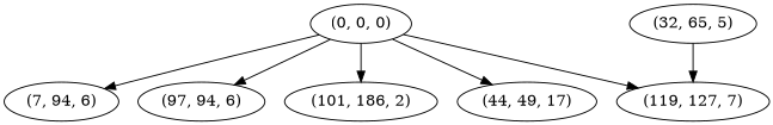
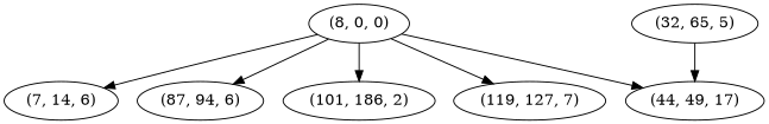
  digraph {
-   "(0, 0, 0)"
-   "(7, 14, 6)" [label="(7, 94, 6)"]
-   "(87, 94, 6)" [label="(97, 94, 6)"]
+   "(0, 0, 0)" [label="(8, 0, 0)"]
+   "(7, 14, 6)"
+   "(87, 94, 6)"
    n4 [label="(101, 186, 2)"]
    n5 [label="(119, 127, 7)"]
    "(44, 49, 17)"
    "(32, 65, 5)"
    "(0, 0, 0)" -> "(7, 14, 6)"
    "(0, 0, 0)" -> "(87, 94, 6)"
    "(0, 0, 0)" -> n4
    "(0, 0, 0)" -> n5
    "(0, 0, 0)" -> "(44, 49, 17)"
-   "(32, 65, 5)" -> n5
+   "(32, 65, 5)" -> "(44, 49, 17)"
  }
